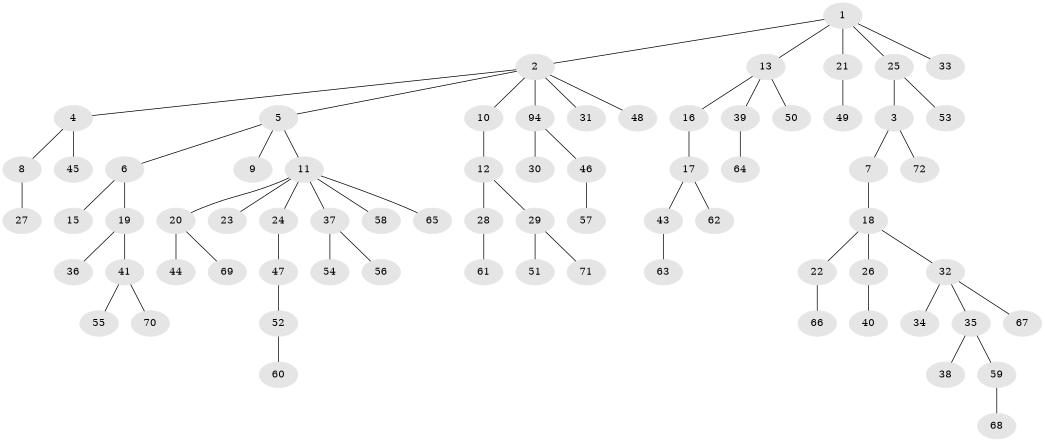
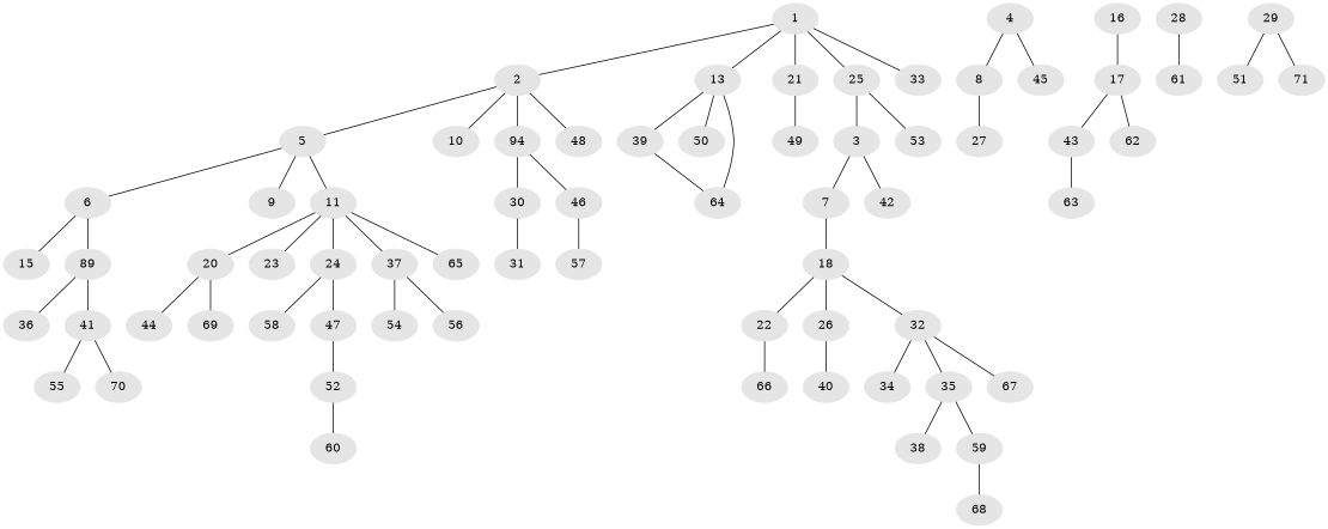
  graph {
    node [color=gray90 style=filled]
    1
    2
    13
    21
    25
    33
    4
    5
    10
    n10 [label=94]
    31
    48
    3
    7
-   42 [label=72]
+   42
    16
    39
    50
    49
    53
    8
    45
    6
    9
    11
-   12
    30
    46
    18
    27
    15
-   19
+   19 [label=89]
    20
    23
    24
    37
    58
    65
    36
    41
    22
    26
    32
    28
    29
    44
    69
    47
    54
    56
    61
    51
    71
    17
    64
    57
    43
    62
    63
    66
    40
    34
    35
    67
    55
    70
    52
    38
    59
    68
    60
    1 -- 2
    1 -- 13
    1 -- 21
    1 -- 25
    1 -- 33
-   2 -- 4
    2 -- 5
    2 -- 10
    2 -- n10
-   2 -- 31
+   30 -- 31
    2 -- 48
-   13 -- 16
+   13 -- 64
    13 -- 39
    13 -- 50
    21 -- 49
    25 -- 3
    25 -- 53
    4 -- 8
    4 -- 45
    5 -- 6
    5 -- 9
    5 -- 11
-   10 -- 12
    n10 -- 30
    n10 -- 46
    3 -- 7
    3 -- 42
    7 -- 18
    16 -- 17
    39 -- 64
    8 -- 27
    6 -- 15
    6 -- 19
    11 -- 20
    11 -- 23
    11 -- 24
    11 -- 37
-   11 -- 58
+   24 -- 58
    11 -- 65
-   12 -- 28
-   12 -- 29
    46 -- 57
    18 -- 22
    18 -- 26
    18 -- 32
    19 -- 36
    19 -- 41
    20 -- 44
    20 -- 69
    24 -- 47
    37 -- 54
    37 -- 56
    41 -- 55
    41 -- 70
    22 -- 66
    26 -- 40
    32 -- 34
    32 -- 35
    32 -- 67
    28 -- 61
    29 -- 51
    29 -- 71
    47 -- 52
    17 -- 43
    17 -- 62
    43 -- 63
    35 -- 38
    35 -- 59
    52 -- 60
    59 -- 68
  }
